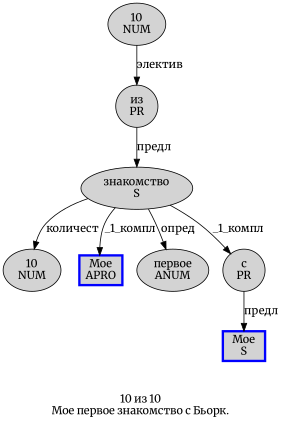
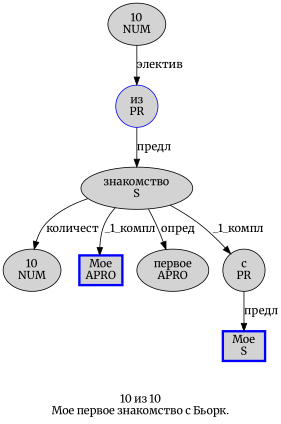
  digraph {
    fontname=Merriweather
    label="10 из 10\nМое первое знакомство с Бьорк."
    node [fillcolor=lightgray fontname=Merriweather penwidth=1 shape=ellipse style=filled]
    edge [fontname=Merriweather]
    n1 [label="10\nNUM"]
-   n2 [label="из\nPR"]
+   n2 [label="из\nPR" color=blue]
    n3 [label="знакомство\nS"]
    n4 [label="10\nNUM"]
    n5 [color=blue label="Мое\nAPRO" penwidth=3 shape=box]
-   n6 [label="первое\nANUM"]
+   n6 [label="первое\nAPRO"]
    n7 [label="с\nPR"]
    n8 [color=blue label="Мое\nS" penwidth=3 shape=box]
    n1 -> n2 [label="электив"]
    n2 -> n3 [label="предл"]
    n3 -> n4 [label="количест"]
    n3 -> n5 [label="_1_компл"]
    n3 -> n6 [label="опред"]
    n3 -> n7 [label="_1_компл"]
    n7 -> n8 [label="предл"]
  }
